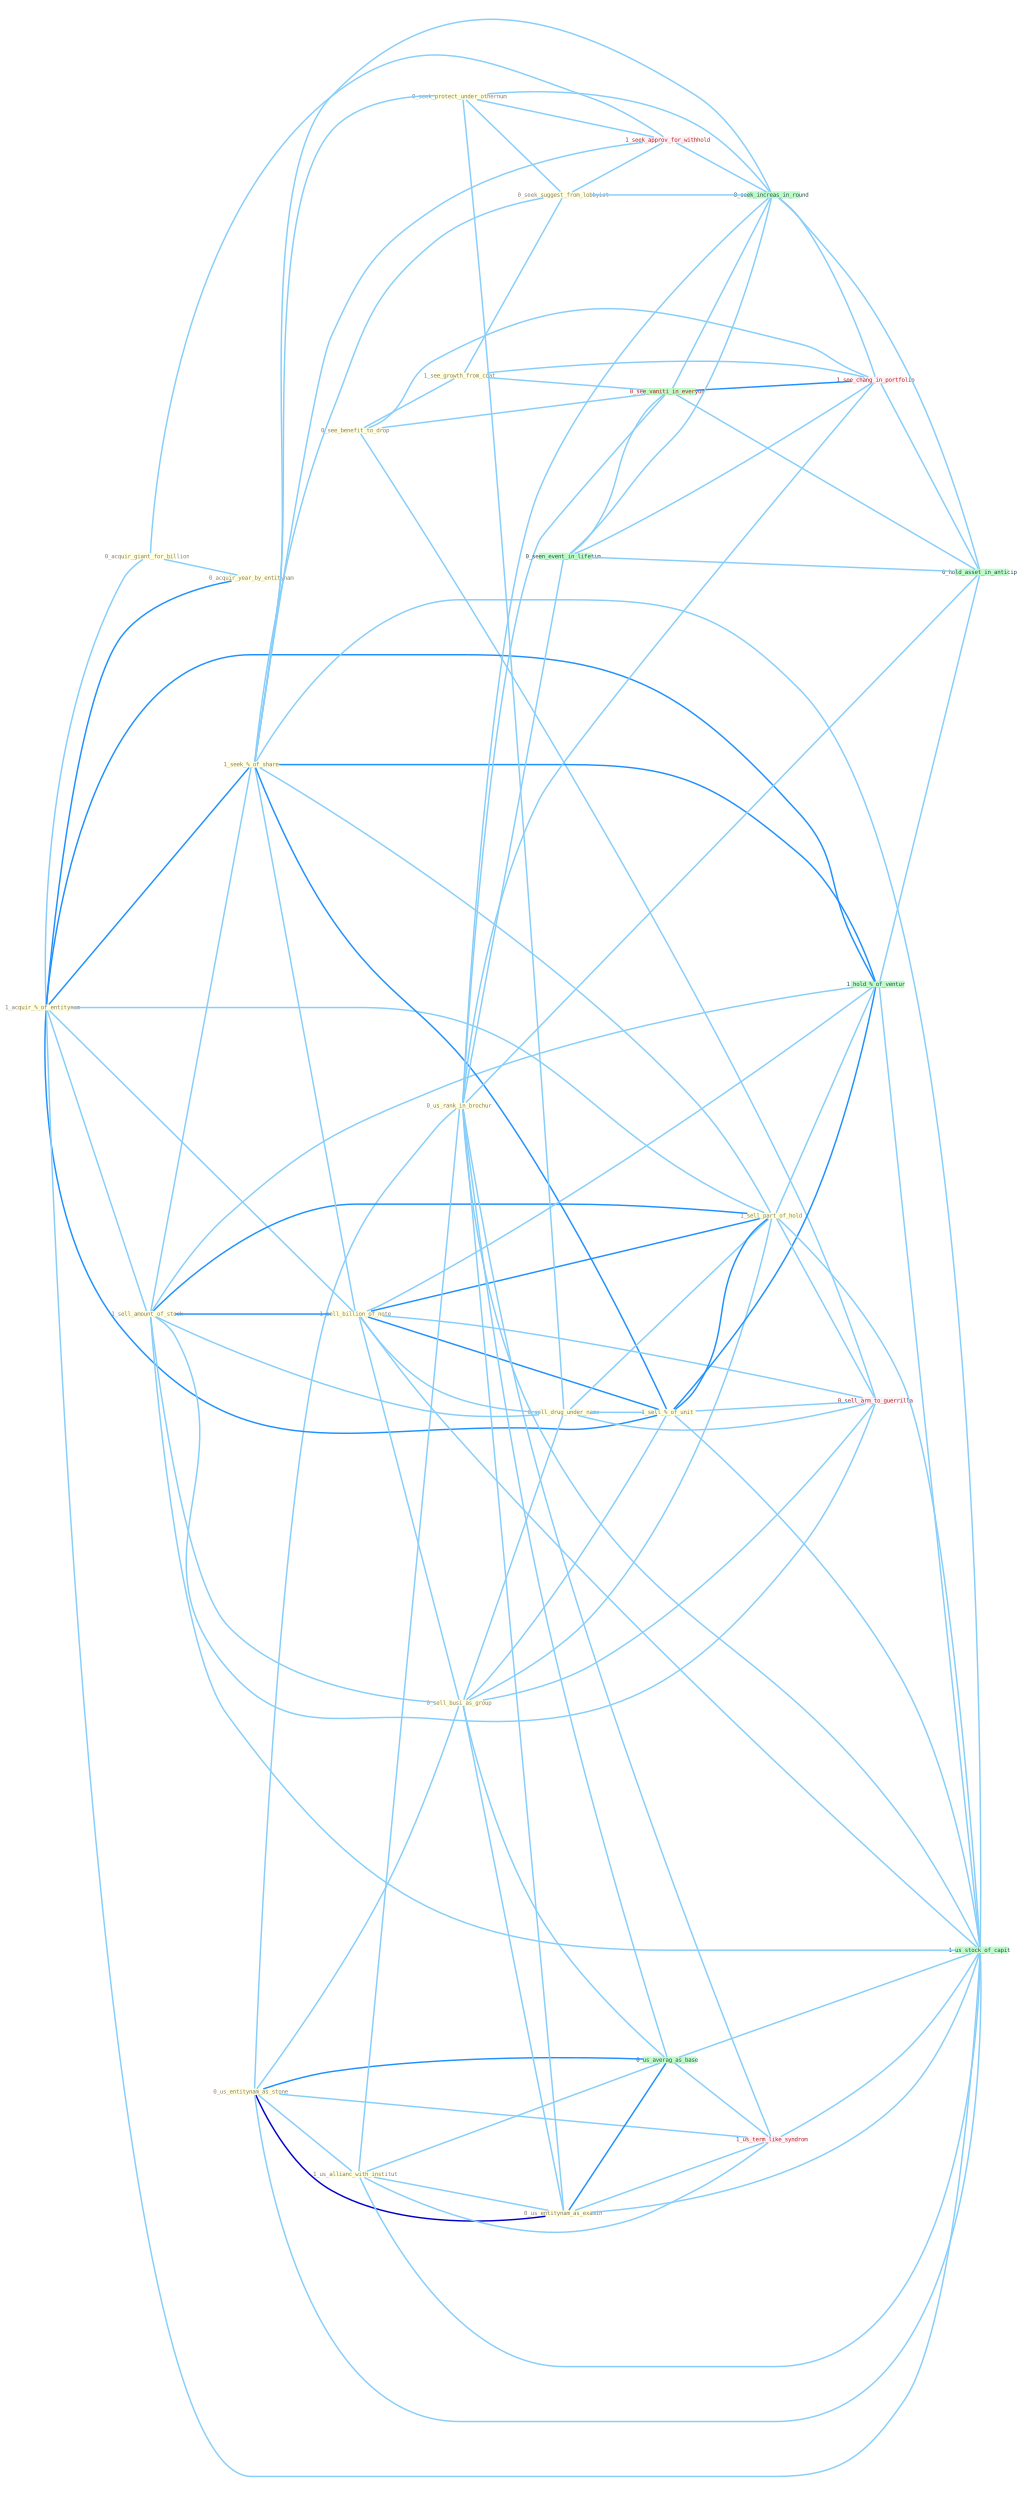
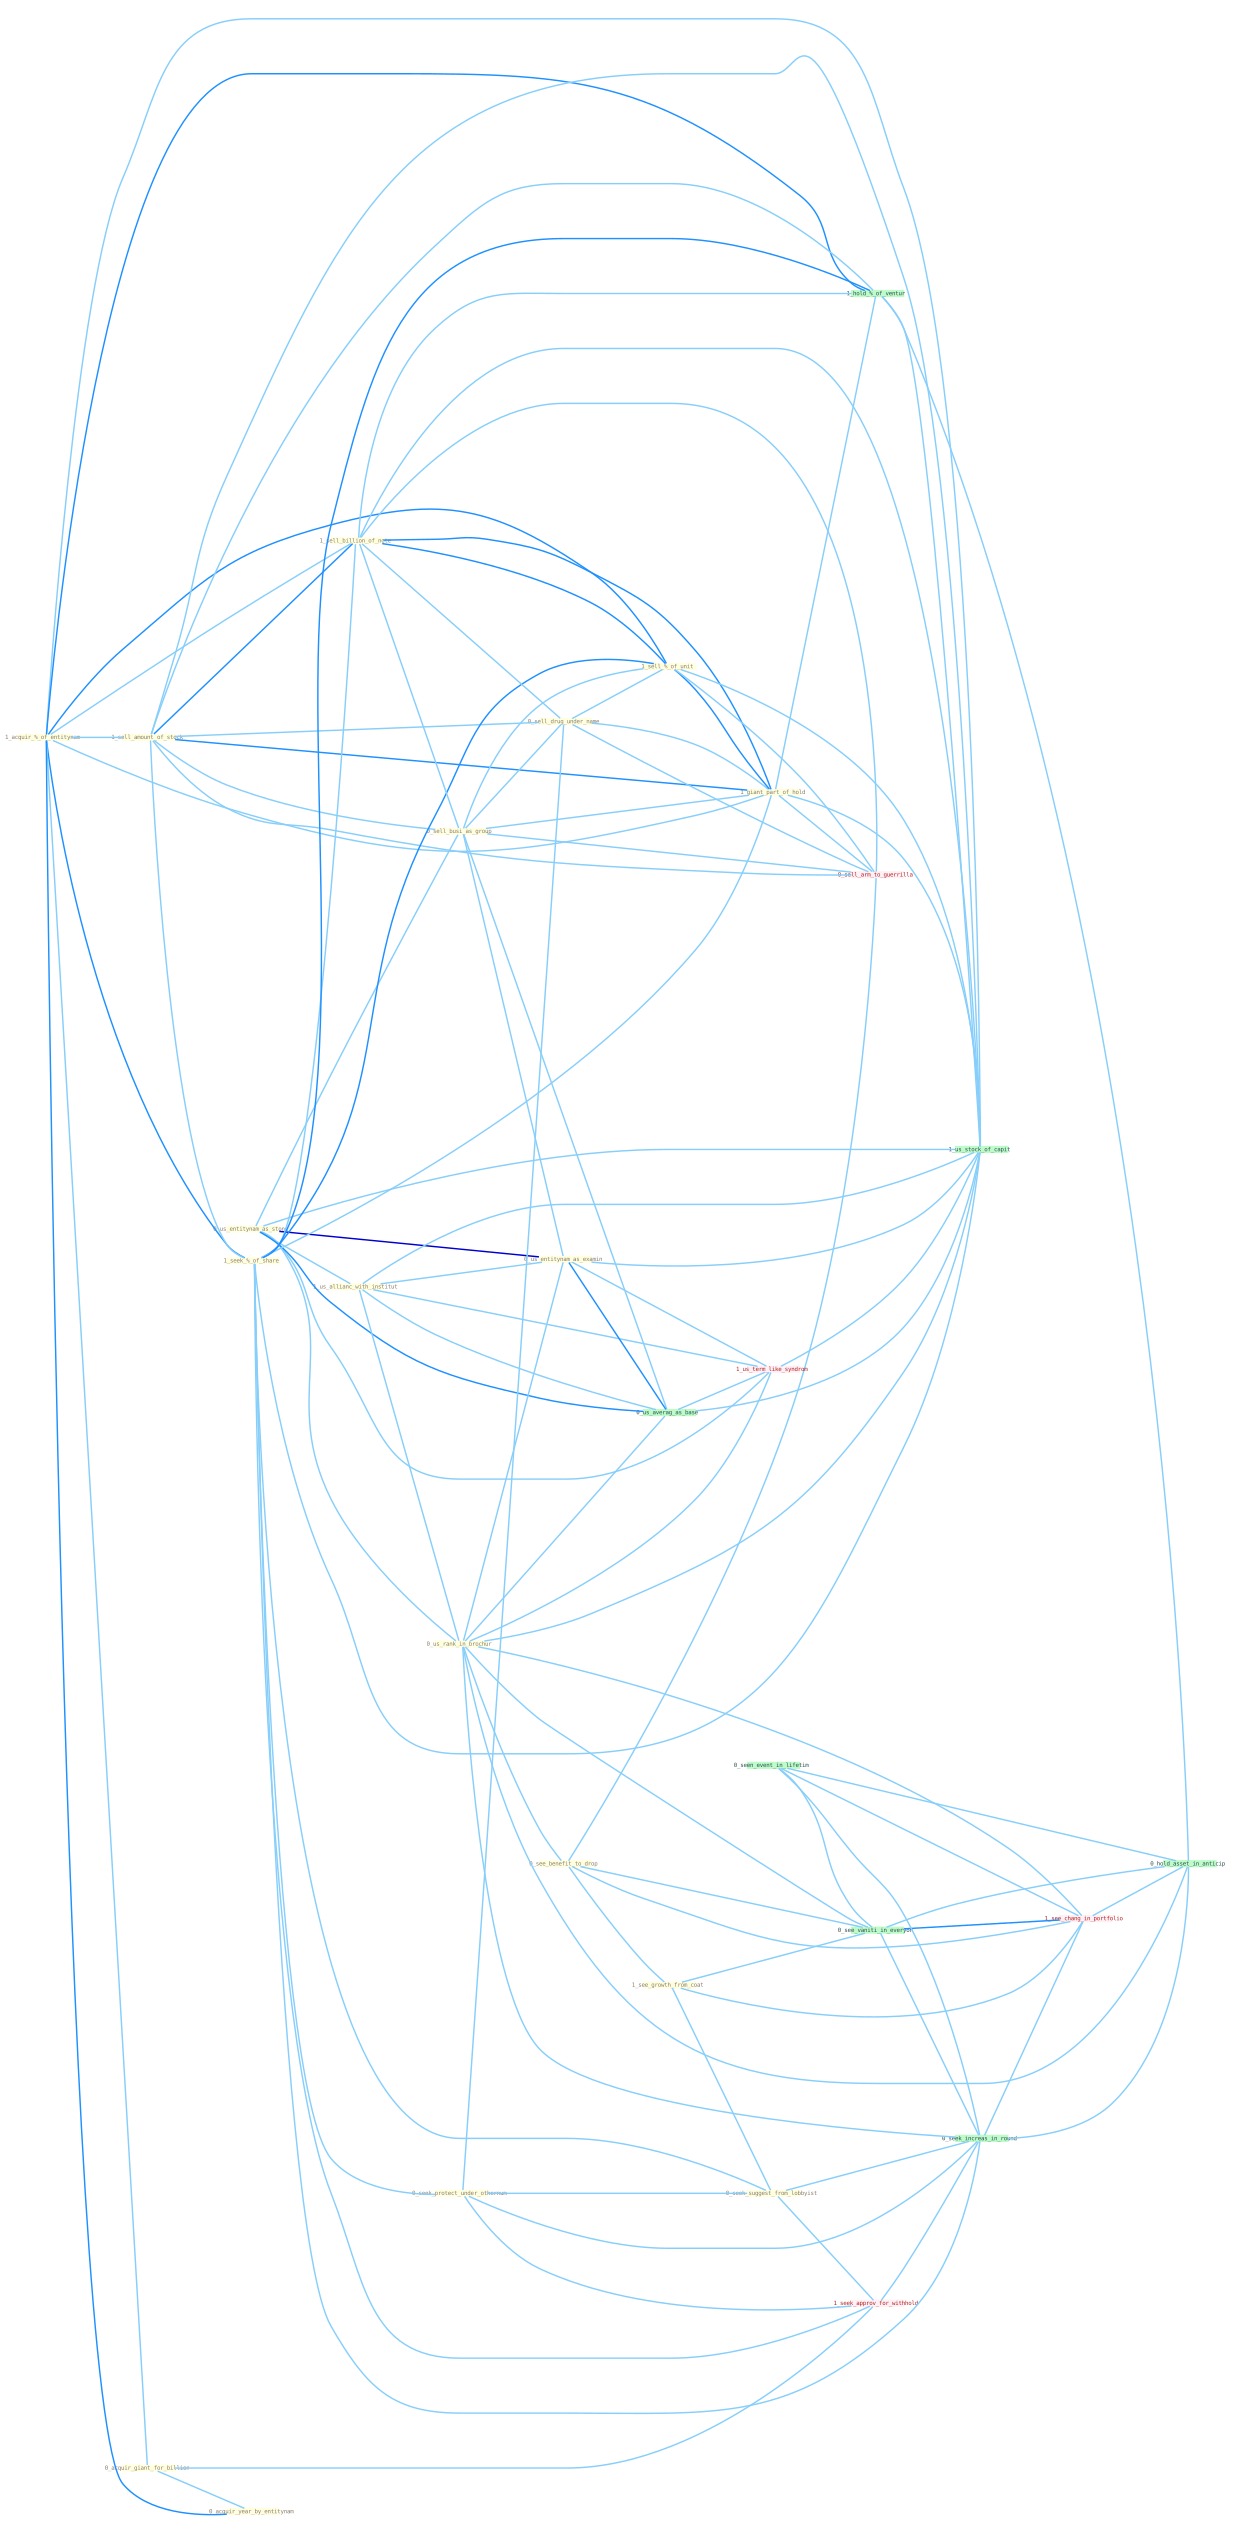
  graph {
    fontname="DejaVu Sans Mono"
    rankdir=LR
    node [color="#ffffe0" fixedsize=true fontcolor="#8b7d6b" fontname="DejaVu Sans Mono" fontsize=4 shape=polygon style=filled]
    edge [color="#87cefa" fontname="DejaVu Sans Mono" w=1]
    "0_see_benefit_to_drop " [height=.06 width=.5]
    "0_us_entitynam_as_stone " [height=.06 width=.5]
    "1_acquir_%_of_entitynam " [height=.06 width=.5]
    "1_sell_amount_of_stock " [height=.06 width=.5]
    "1_seek_%_of_share " [height=.06 width=.5]
    "1_sell_billion_of_note " [height=.06 width=.5]
    "0_seek_protect_under_othernum " [height=.06 width=.5]
    "0_sell_busi_as_group " [height=.06 width=.5]
    "1_see_growth_from_coat " [height=.06 width=.5]
    "0_acquir_giant_for_billion " [height=.06 width=.5]
    "0_sell_drug_under_name " [height=.06 width=.5]
    "1_us_allianc_with_institut " [height=.06 width=.5]
    "0_seek_suggest_from_lobbyist " [height=.06 width=.5]
    "0_us_rank_in_brochur " [height=.06 width=.5]
    "0_acquir_year_by_entitynam " [height=.06 width=.5]
    "1_sell_%_of_unit " [height=.06 width=.5]
    "0_us_entitynam_as_examin " [height=.06 width=.5]
-   "1_sell_part_of_hold " [height=.06 width=.5]
+   "1_sell_part_of_hold " [height=.06 width=.5 label="1_giant_part_of_hold"]
    "1_us_term_like_syndrom " [color="#fff0f5" fontcolor="#b22222" height=.06 width=.5]
    "1_seek_approv_for_withhold " [color="#fff0f5" fontcolor="#b22222" height=.06 width=.5]
    "0_sell_arm_to_guerrilla " [color="#fff0f5" fontcolor="#b22222" height=.06 width=.5]
    "1_see_chang_in_portfolio " [color="#fff0f5" fontcolor="#b22222" height=.06 width=.5]
-   "0_see_vaniti_in_everyon " [color="#BDFCC9" fontcolor="#b22222" height=.06 width=.5]
+   "0_see_vaniti_in_everyon " [color="#BDFCC9" fontcolor="#2f4f4f" height=.06 width=.5]
    "0_us_averag_as_base " [color="#BDFCC9" fontcolor="#2f4f4f" height=.06 width=.5]
    "1_us_stock_of_capit " [color="#BDFCC9" fontcolor="#2f4f4f" height=.06 width=.5]
    "1_hold_%_of_ventur " [color="#BDFCC9" fontcolor="#2f4f4f" height=.06 width=.5]
    "0_seek_increas_in_round " [color="#BDFCC9" fontcolor="#2f4f4f" height=.06 width=.5]
    "0_seen_event_in_lifetim " [color="#BDFCC9" fontcolor="#2f4f4f" height=.06 width=.5]
    "0_hold_asset_in_anticip " [color="#BDFCC9" fontcolor="#2f4f4f" height=.06 width=.5]
    subgraph sub_1 {
      "0_see_benefit_to_drop "
      "0_us_entitynam_as_stone "
      "1_acquir_%_of_entitynam "
      "1_sell_amount_of_stock "
      "1_seek_%_of_share "
      "1_sell_billion_of_note "
      "0_seek_protect_under_othernum "
      "0_sell_busi_as_group "
      "1_see_growth_from_coat "
      "0_acquir_giant_for_billion "
      "0_sell_drug_under_name "
      "1_us_allianc_with_institut "
      "0_seek_suggest_from_lobbyist "
      "0_us_rank_in_brochur "
      "0_acquir_year_by_entitynam "
      "1_sell_%_of_unit "
      "0_us_entitynam_as_examin "
      "1_sell_part_of_hold "
    }
    subgraph sub_2 {
      "1_us_term_like_syndrom "
      "1_seek_approv_for_withhold "
      "0_sell_arm_to_guerrilla "
      "1_see_chang_in_portfolio "
    }
    "0_see_benefit_to_drop " -- "1_see_growth_from_coat "
    "0_see_benefit_to_drop " -- "0_sell_arm_to_guerrilla "
    "0_see_benefit_to_drop " -- "1_see_chang_in_portfolio "
    "0_see_benefit_to_drop " -- "0_see_vaniti_in_everyon "
    "0_us_entitynam_as_stone " -- "0_sell_busi_as_group "
    "0_us_entitynam_as_stone " -- "1_us_allianc_with_institut "
    "0_us_entitynam_as_stone " -- "0_us_rank_in_brochur "
    "0_us_entitynam_as_stone " -- "0_us_entitynam_as_examin " [color="#0000cd" w=3]
    "0_us_entitynam_as_stone " -- "1_us_term_like_syndrom "
    "0_us_entitynam_as_stone " -- "0_us_averag_as_base " [color="#1e90ff" w=2]
    "0_us_entitynam_as_stone " -- "1_us_stock_of_capit "
    "1_acquir_%_of_entitynam " -- "1_sell_amount_of_stock "
    "1_acquir_%_of_entitynam " -- "1_seek_%_of_share " [color="#1e90ff" w=2]
    "1_acquir_%_of_entitynam " -- "1_sell_billion_of_note "
    "1_acquir_%_of_entitynam " -- "0_acquir_giant_for_billion "
    "1_acquir_%_of_entitynam " -- "0_acquir_year_by_entitynam " [color="#1e90ff" w=2]
    "1_acquir_%_of_entitynam " -- "1_sell_%_of_unit " [color="#1e90ff" w=2]
    "1_acquir_%_of_entitynam " -- "1_sell_part_of_hold "
    "1_acquir_%_of_entitynam " -- "1_us_stock_of_capit "
    "1_acquir_%_of_entitynam " -- "1_hold_%_of_ventur " [color="#1e90ff" w=2]
    "1_sell_amount_of_stock " -- "1_seek_%_of_share "
    "1_sell_amount_of_stock " -- "1_sell_billion_of_note " [color="#1e90ff" w=2]
    "1_sell_amount_of_stock " -- "0_sell_busi_as_group "
    "1_sell_amount_of_stock " -- "0_sell_drug_under_name "
    "1_sell_amount_of_stock " -- "1_sell_part_of_hold " [color="#1e90ff" w=2]
    "1_sell_amount_of_stock " -- "0_sell_arm_to_guerrilla "
    "1_sell_amount_of_stock " -- "1_us_stock_of_capit "
    "1_sell_amount_of_stock " -- "1_hold_%_of_ventur "
    "1_seek_%_of_share " -- "1_sell_billion_of_note "
    "1_seek_%_of_share " -- "0_seek_protect_under_othernum "
    "1_seek_%_of_share " -- "0_seek_suggest_from_lobbyist "
    "1_seek_%_of_share " -- "1_sell_%_of_unit " [color="#1e90ff" w=2]
    "1_seek_%_of_share " -- "1_sell_part_of_hold "
    "1_seek_%_of_share " -- "1_seek_approv_for_withhold "
    "1_seek_%_of_share " -- "1_us_stock_of_capit "
    "1_seek_%_of_share " -- "1_hold_%_of_ventur " [color="#1e90ff" w=2]
    "1_seek_%_of_share " -- "0_seek_increas_in_round "
    "1_sell_billion_of_note " -- "0_sell_busi_as_group "
    "1_sell_billion_of_note " -- "0_sell_drug_under_name "
    "1_sell_billion_of_note " -- "1_sell_%_of_unit " [color="#1e90ff" w=2]
    "1_sell_billion_of_note " -- "1_sell_part_of_hold " [color="#1e90ff" w=2]
    "1_sell_billion_of_note " -- "0_sell_arm_to_guerrilla "
    "1_sell_billion_of_note " -- "1_us_stock_of_capit "
    "1_sell_billion_of_note " -- "1_hold_%_of_ventur "
    "0_seek_protect_under_othernum " -- "0_sell_drug_under_name "
    "0_seek_protect_under_othernum " -- "0_seek_suggest_from_lobbyist "
    "0_seek_protect_under_othernum " -- "1_seek_approv_for_withhold "
    "0_seek_protect_under_othernum " -- "0_seek_increas_in_round "
    "0_sell_busi_as_group " -- "0_sell_drug_under_name "
    "0_sell_busi_as_group " -- "1_sell_%_of_unit "
    "0_sell_busi_as_group " -- "0_us_entitynam_as_examin "
    "0_sell_busi_as_group " -- "1_sell_part_of_hold "
    "0_sell_busi_as_group " -- "0_sell_arm_to_guerrilla "
    "0_sell_busi_as_group " -- "0_us_averag_as_base "
    "1_see_growth_from_coat " -- "0_seek_suggest_from_lobbyist "
    "1_see_growth_from_coat " -- "1_see_chang_in_portfolio "
    "1_see_growth_from_coat " -- "0_see_vaniti_in_everyon "
    "0_acquir_giant_for_billion " -- "0_acquir_year_by_entitynam "
    "0_acquir_giant_for_billion " -- "1_seek_approv_for_withhold "
    "0_sell_drug_under_name " -- "1_sell_%_of_unit "
    "0_sell_drug_under_name " -- "1_sell_part_of_hold "
    "0_sell_drug_under_name " -- "0_sell_arm_to_guerrilla "
    "1_us_allianc_with_institut " -- "0_us_rank_in_brochur "
    "1_us_allianc_with_institut " -- "0_us_entitynam_as_examin "
    "1_us_allianc_with_institut " -- "1_us_term_like_syndrom "
    "1_us_allianc_with_institut " -- "0_us_averag_as_base "
    "1_us_allianc_with_institut " -- "1_us_stock_of_capit "
    "0_seek_suggest_from_lobbyist " -- "1_seek_approv_for_withhold "
    "0_seek_suggest_from_lobbyist " -- "0_seek_increas_in_round "
    "0_us_rank_in_brochur " -- "0_us_entitynam_as_examin "
    "0_us_rank_in_brochur " -- "1_us_term_like_syndrom "
    "0_us_rank_in_brochur " -- "1_see_chang_in_portfolio "
    "0_us_rank_in_brochur " -- "0_see_vaniti_in_everyon "
    "0_us_rank_in_brochur " -- "0_us_averag_as_base "
    "0_us_rank_in_brochur " -- "1_us_stock_of_capit "
    "0_us_rank_in_brochur " -- "0_seek_increas_in_round "
-   "0_us_rank_in_brochur " -- "0_seen_event_in_lifetim "
+   "0_us_rank_in_brochur " -- "0_see_benefit_to_drop "
    "0_us_rank_in_brochur " -- "0_hold_asset_in_anticip "
    "1_sell_%_of_unit " -- "1_sell_part_of_hold " [color="#1e90ff" w=2]
    "1_sell_%_of_unit " -- "0_sell_arm_to_guerrilla "
    "1_sell_%_of_unit " -- "1_us_stock_of_capit "
-   "1_sell_%_of_unit " -- "1_hold_%_of_ventur " [color="#1e90ff" w=2]
    "0_us_entitynam_as_examin " -- "1_us_term_like_syndrom "
    "0_us_entitynam_as_examin " -- "0_us_averag_as_base " [color="#1e90ff" w=2]
    "0_us_entitynam_as_examin " -- "1_us_stock_of_capit "
    "1_sell_part_of_hold " -- "0_sell_arm_to_guerrilla "
    "1_sell_part_of_hold " -- "1_us_stock_of_capit "
    "1_sell_part_of_hold " -- "1_hold_%_of_ventur "
    "1_us_term_like_syndrom " -- "1_us_stock_of_capit "
    "1_seek_approv_for_withhold " -- "0_seek_increas_in_round "
    "1_see_chang_in_portfolio " -- "0_hold_asset_in_anticip "
    "0_see_vaniti_in_everyon " -- "1_see_chang_in_portfolio " [color="#1e90ff" w=2]
    "0_see_vaniti_in_everyon " -- "0_seek_increas_in_round "
    "0_see_vaniti_in_everyon " -- "0_hold_asset_in_anticip "
    "0_us_averag_as_base " -- "1_us_term_like_syndrom "
    "0_us_averag_as_base " -- "1_us_stock_of_capit "
    "1_hold_%_of_ventur " -- "1_us_stock_of_capit "
    "1_hold_%_of_ventur " -- "0_hold_asset_in_anticip "
    "0_seek_increas_in_round " -- "1_see_chang_in_portfolio "
    "0_seek_increas_in_round " -- "0_hold_asset_in_anticip "
    "0_seen_event_in_lifetim " -- "1_see_chang_in_portfolio "
    "0_seen_event_in_lifetim " -- "0_see_vaniti_in_everyon "
    "0_seen_event_in_lifetim " -- "0_seek_increas_in_round "
    "0_seen_event_in_lifetim " -- "0_hold_asset_in_anticip "
  }
